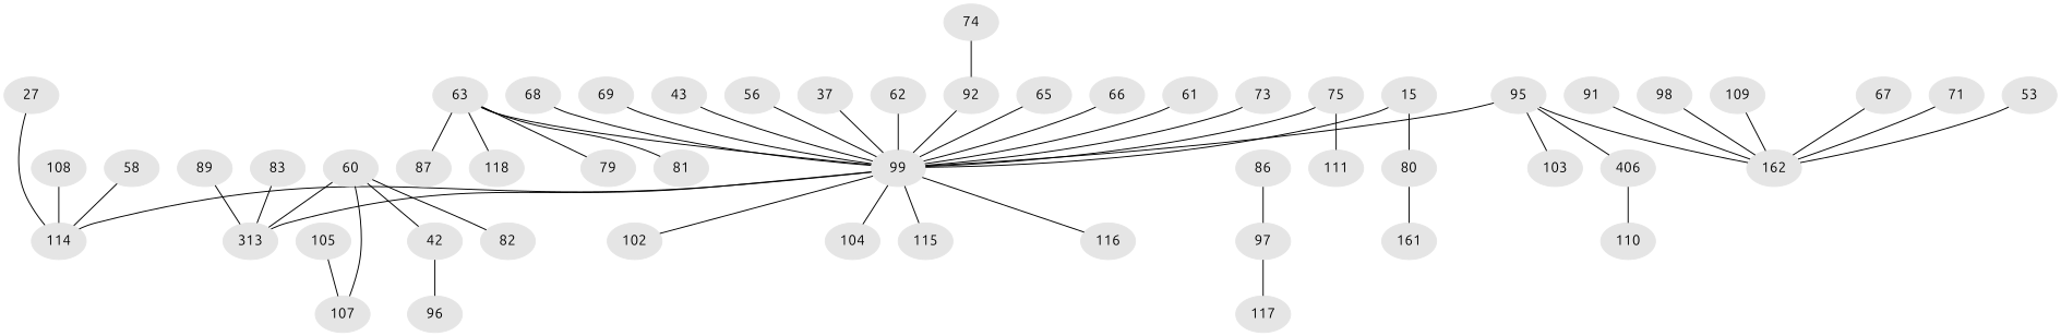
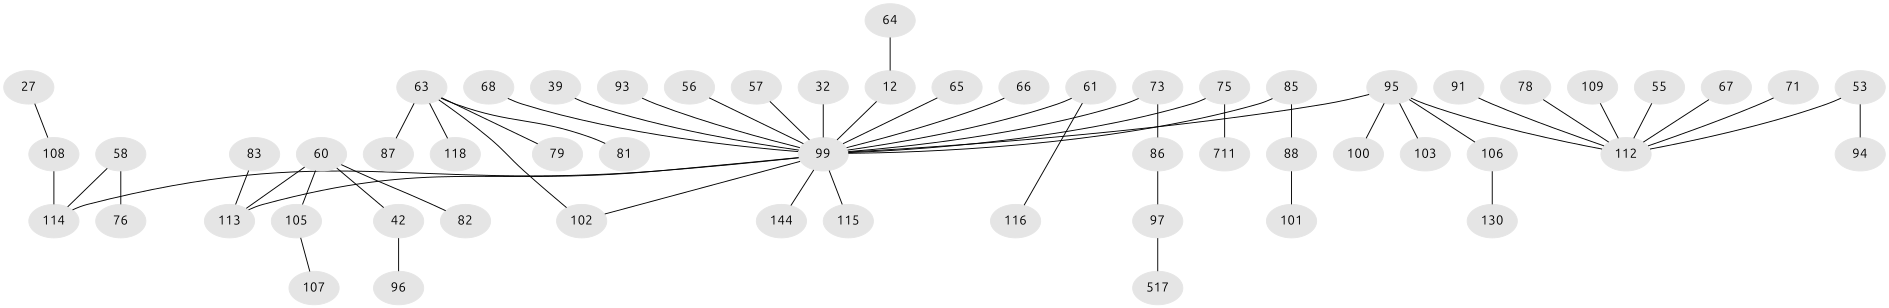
  graph {
    fontname=Ubuntu
    node [color=gray90 fontname=Ubuntu style=filled]
    edge [fontname=Ubuntu]
    99 [super="+33+42+40+56+38+45+51+80"]
    114 [super="+22+26+29"]
-   113 [super="+59" label=313]
+   113 [super="+59"]
    102
-   104
+   104 [label=144]
    115
    116
    n8 [label=56]
    53
-   112 [super="+27+39+41+48" label=162]
-   57 [label=37]
+   94
+   112 [super="+27+39+41+48"]
+   55
+   57
    58
+   76
    n16 [label=42]
    60
    82
    105
    96
    107
    61
-   62
+   62 [label=32]
    63 [super="+34+44"]
    79
    81
    87
    118
-   64 [label=74]
-   92
+   64
+   92 [label=12]
    65
    66
    67
    68
-   69
+   69 [label=39]
    71
    73
    86
    97
    75
-   111
+   111 [label=711]
    n42 [label=27]
    83
-   85 [label=15]
-   88 [label=80]
-   101 [label=161]
-   117
-   89
+   85
+   88
+   101
+   117 [label=517]
    91
-   93 [label=43]
+   93
    95 [super="+54+78+90"]
+   100
    103
-   106 [label=406]
-   110
-   98
+   106
+   110 [label=130]
+   98 [label=78]
    108
    109
    99 -- 114
    99 -- 113
    99 -- 102
    99 -- 104
    99 -- 115
-   99 -- 116
+   61 -- 116
    n8 -- 99
+   53 -- 94
    53 -- 112
+   55 -- 112
    57 -- 99
    58 -- 114
+   58 -- 76
    n16 -- 96
    60 -- 113
    60 -- n16
    60 -- 82
-   60 -- 107
+   60 -- 105
    105 -- 107
    61 -- 99
    62 -- 99
-   63 -- 99
+   63 -- 102
    63 -- 79
    63 -- 81
    63 -- 87
    63 -- 118
    64 -- 92
    92 -- 99
    65 -- 99
    66 -- 99
    67 -- 112
    68 -- 99
    69 -- 99
    71 -- 112
    73 -- 99
+   73 -- 86
    86 -- 97
    97 -- 117
    75 -- 99
    75 -- 111
-   n42 -- 114
+   n42 -- 108
    83 -- 113
    85 -- 99
    85 -- 88
    88 -- 101
-   89 -- 113
    91 -- 112
    93 -- 99
    95 -- 99
    95 -- 112
+   95 -- 100
    95 -- 103
    95 -- 106
    106 -- 110
    98 -- 112
    108 -- 114
    109 -- 112
  }
